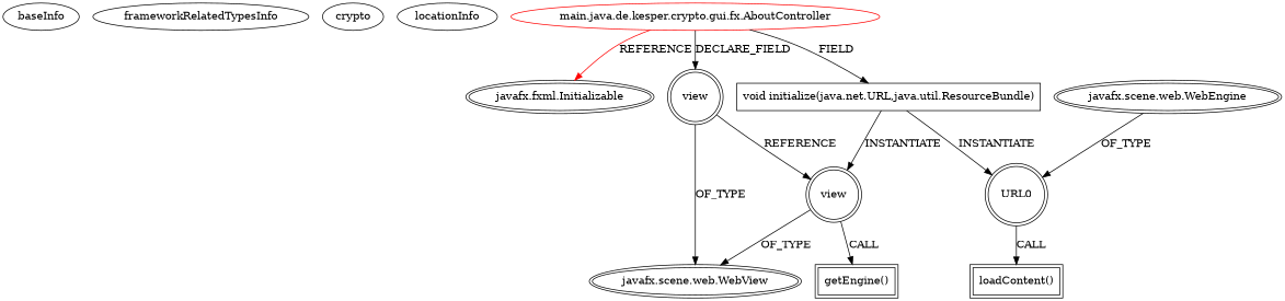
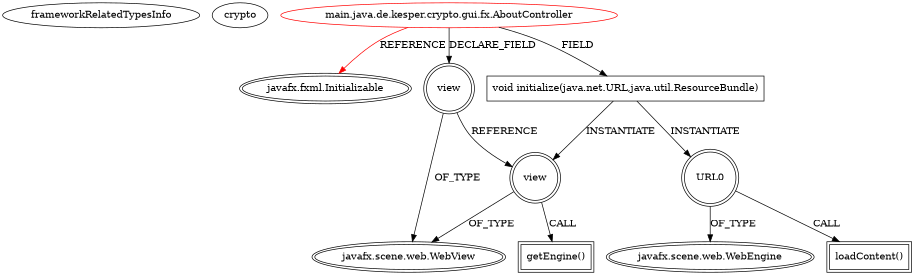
  digraph {
    node [isFrameworkType=true peripheries=2]
-   baseInfo [category=extension_graph graphId=4217 isAnonymous=false possibleRelation=false isFrameworkType="" peripheries=""]
    frameworkRelatedTypesInfo [0="javafx.fxml.Initializable" isFrameworkType="" peripheries=""]
    n3 [label=crypto isFrameworkType="" peripheries=""]
-   locationInfo [contextSignature=AboutController filePath="/skesper-crypto/crypto-master/src/main/java/de/kesper/crypto/gui/fx/AboutController.java" graphId=4217 projectName="skesper-crypto" isFrameworkType="" peripheries=""]
    n5 [color=red isFrameworkType=false label="main.java.de.kesper.crypto.gui.fx.AboutController" vertexType=ROOT_CLIENT_CLASS_DECLARATION peripheries=""]
    n6 [label="javafx.fxml.Initializable" vertexType=FRAMEWORK_INTERFACE_TYPE]
    n7 [label=view shape=circle vertexType=FIELD_DECLARATION]
    n8 [isFrameworkType=false label="void initialize(java.net.URL,java.util.ResourceBundle)" shape=box vertexType=OVERRIDING_METHOD_DECLARATION peripheries=""]
    n9 [label="javafx.scene.web.WebView" vertexType=FRAMEWORK_CLASS_TYPE]
    n10 [label=view shape=circle vertexType=VARIABLE_EXPRESION]
    n11 [label=URL0 shape=circle vertexType=VARIABLE_EXPRESION]
    n12 [label="getEngine()" shape=box vertexType=INSIDE_CALL]
    n13 [label="javafx.scene.web.WebEngine" vertexType=FRAMEWORK_CLASS_TYPE]
    n14 [label="loadContent()" shape=box vertexType=INSIDE_CALL]
    n5 -> n6 [color=red label=REFERENCE]
    n5 -> n7 [label=DECLARE_FIELD]
    n5 -> n8 [label=FIELD]
    n7 -> n9 [label=OF_TYPE]
    n7 -> n10 [label=REFERENCE]
    n8 -> n10 [label=INSTANTIATE]
    n8 -> n11 [label=INSTANTIATE]
    n10 -> n9 [label=OF_TYPE]
    n10 -> n12 [label=CALL]
-   n13 -> n11 [label=OF_TYPE]
+   n11 -> n13 [label=OF_TYPE]
    n11 -> n14 [label=CALL]
  }
